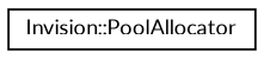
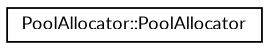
  digraph {
    rankdir=TB
    fontname=Lato
-   n1 [color=black fillcolor=white fontname=Lato fontsize=10 height=0.2 label="Invision::PoolAllocator" shape=record style=filled width=0.4]
+   n1 [color=black fillcolor=white fontname=Lato fontsize=10 height=0.2 label="PoolAllocator::PoolAllocator" shape=record style=filled width=0.4]
  }
